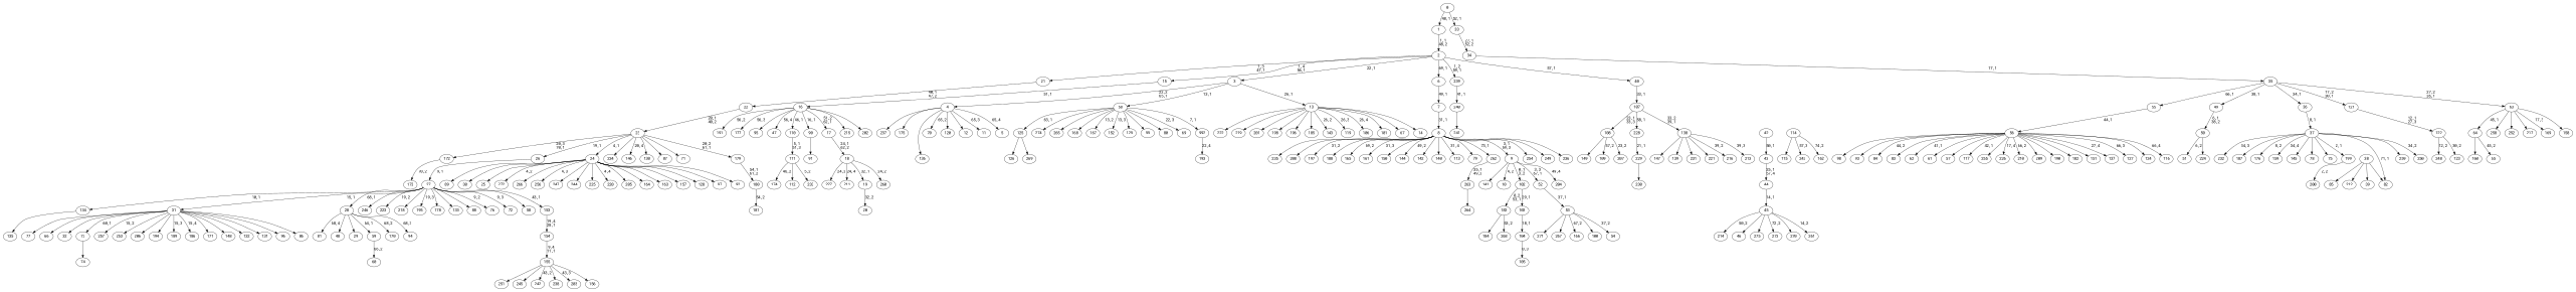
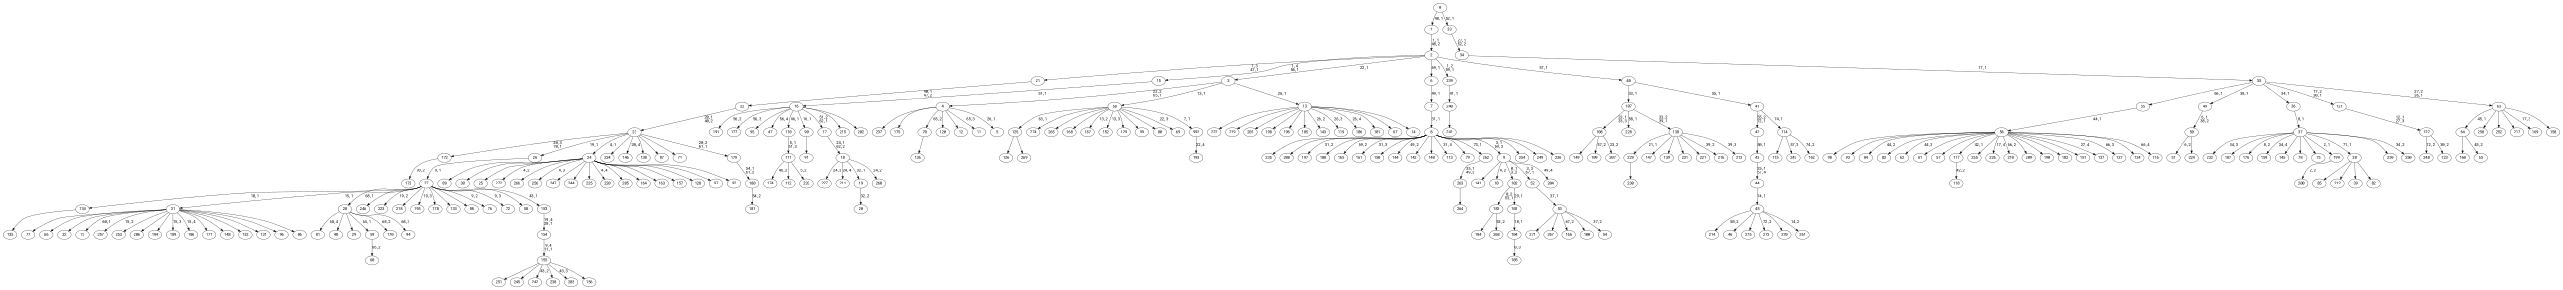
  digraph {
    fontname="Roboto Mono"
    node [fontname="Roboto Mono"]
    edge [fontname="Roboto Mono"]
    263
    264
    262
    240
    241
    239
    229
    230
    228
    199
    200
    n12 [label=992]
    193
    183
    268
    184
    180
    181
    179
    172
    173
    155
    251
    245
    242
    238
    203
    156
    154
    153
    138
    231
    221
    216
    213
    147
    139
    134
    135
    125
    269
    126
    122
    248
    123
    121
    117
+   118
    114
    243
    162
    115
    111
    233
    174
    112
    110
    108
    207
    149
    109
    107
    104
    105
    103
    102
    90
    91
    73
-   74
    68
    274
    265
    168
    167
    152
    129
    99
    80
    69
    64
    160
    65
    63
    258
    252
    217
    169
    158
    59
    60
    56
    255
    226
    210
    209
    190
    182
    151
    137
    127
    124
    116
    98
    93
    84
    83
    62
    61
    57
    55
    53
    271
    267
    166
    100
    54
    52
    50
    224
    51
    49
    45
    275
    273
    270
    261
    214
    46
    44
    43
    42
+   41
    40
    38
    212
    85
    82
    39
    37
    259
    250
    232
    187
    176
    159
    145
    78
    75
    36
    35
    34
    33
    31
    257
    253
    206
    194
    189
    186
    171
    148
    132
    131
    96
    86
    77
    66
    32
    28
    170
    94
    81
    48
    29
    27
    246
    223
    218
    195
    178
    133
    88
    76
    72
    58
    26
    24
    272
    266
    256
    247
    244
    225
    220
    205
    164
    163
    157
    128
    97
    92
    89
    30
    25
    23
    234
    146
    130
    87
    71
    22
    21
    19
    20
    18
    260
    227
    211
    17
    16
    215
    202
    191
    177
    95
    47
    15
    13
    222
    219
    201
    198
    196
    185
    143
    119
    106
    101
    67
    14
    9
    204
    141
    10
    8
    254
    249
    236
    235
    208
    197
    188
    165
    161
    150
    144
    142
    140
    113
    79
    7
    6
    4
    237
    175
    136
    120
    70
    12
    11
    5
    3
    2
    1
    0
    263 -> 264
    262 -> 263 [label="35,1\n49,3"]
    240 -> 241
    239 -> 240 [label="41,1"]
    229 -> 230
-   228 -> 229 [label="21,1"]
+   138 -> 229 [label="21,1"]
    199 -> 200 [label="2,2"]
    n12 -> 193 [label="22,4"]
    183 -> 268 [label="53,2"]
    183 -> 184
    180 -> 181 [label="54,2"]
    179 -> 180 [label="54,1\n61,2"]
    172 -> 173 [label="70,2"]
    155 -> 251
    155 -> 245
    155 -> 242 [label="43,2"]
    155 -> 238
    155 -> 203 [label="43,3"]
    155 -> 156
    154 -> 155 [label="9,4\n11,1"]
    153 -> 154 [label="19,4\n28,1"]
    138 -> 231
    138 -> 221
    138 -> 216 [label="39,2"]
    138 -> 213 [label="39,3"]
    138 -> 147
    138 -> 139
    134 -> 135
    125 -> 269
    125 -> 126
    122 -> 248 [label="12,2"]
    122 -> 123 [label="30,2"]
    121 -> 122 [label="12,1\n27,3"]
+   117 -> 118 [label="42,2"]
    114 -> 243 [label="57,3"]
    114 -> 162 [label="74,2"]
    114 -> 115
    111 -> 233 [label="5,2"]
    111 -> 174 [label="46,2"]
    111 -> 112
    110 -> 111 [label="5,1\n51,3"]
    108 -> 207 [label="23,2"]
    108 -> 149
    108 -> 109 [label="57,2"]
    107 -> 228 [label="58,1"]
    107 -> 138 [label="33,2\n39,1"]
    107 -> 108 [label="23,1\n33,3"]
    104 -> 105 [label="0,3"]
    103 -> 104 [label="18,1"]
    102 -> 183 [label="0,2\n53,1"]
    102 -> 103 [label="29,1"]
    90 -> 91
-   73 -> 74
    68 -> n12 [label="7,1"]
    68 -> 125 [label="63,1"]
    68 -> 274
    68 -> 265
    68 -> 168
    68 -> 167 [label="13,2"]
    68 -> 152 [label="13,3"]
    68 -> 129
    68 -> 99
    68 -> 80
    68 -> 69 [label="22,3"]
    64 -> 160
    64 -> 65 [label="45,2"]
    63 -> 64 [label="45,1"]
    63 -> 258
    63 -> 252
    63 -> 217
    63 -> 169 [label="17,3"]
    63 -> 158
    59 -> 60 [label="66,2"]
    56 -> 117 [label="42,1"]
    56 -> 255
    56 -> 226 [label="17,4"]
    56 -> 210 [label="66,2"]
    56 -> 209
    56 -> 190
    56 -> 182
    56 -> 151
    56 -> 137 [label="27,4"]
    56 -> 127 [label="66,3"]
    56 -> 124
    56 -> 116 [label="66,4"]
    56 -> 98
    56 -> 93
    56 -> 84 [label="44,2"]
    56 -> 83
-   56 -> 62 [label="41,1"]
+   56 -> 62 [label="44,3"]
    56 -> 61
    56 -> 57
    55 -> 56 [label="44,1"]
    53 -> 271
    53 -> 267
    53 -> 166 [label="67,2"]
    53 -> 100
    53 -> 54 [label="37,2"]
    52 -> 53 [label="37,1"]
    50 -> 224
    50 -> 51 [label="6,2"]
    49 -> 50 [label="6,1\n38,2"]
    45 -> 275
    45 -> 273 [label="72,2"]
    45 -> 270
    45 -> 261 [label="14,2"]
    45 -> 214 [label="50,2"]
    45 -> 46
    44 -> 45 [label="14,1"]
    43 -> 44 [label="25,1\n57,4"]
    42 -> 43 [label="50,1"]
+   41 -> 114 [label="74,1"]
+   41 -> 42 [label="55,2\n72,1"]
    40 -> 107 [label="33,1"]
+   40 -> 41 [label="55,1"]
    38 -> 212
    38 -> 85
    38 -> 82
    38 -> 39
    37 -> 199 [label="2,1"]
-   37 -> 82 [label="71,1"]
+   37 -> 38 [label="71,1"]
    37 -> 259
    37 -> 250 [label="34,2"]
    37 -> 232 [label="34,3"]
    37 -> 187
    37 -> 176 [label="8,2"]
    37 -> 159 [label="34,4"]
    37 -> 145
    37 -> 78
    37 -> 75
    36 -> 37 [label="8,1"]
    35 -> 121 [label="17,2\n30,1"]
    35 -> 63 [label="27,2\n36,1"]
    35 -> 55 [label="66,1"]
    35 -> 49 [label="38,1"]
    35 -> 36 [label="34,1"]
    34 -> 35 [label="17,1"]
    33 -> 34 [label="27,1\n52,2"]
    31 -> 73 [label="60,1"]
    31 -> 257 [label="15,2"]
    31 -> 253
    31 -> 206
    31 -> 194
    31 -> 189 [label="15,3"]
    31 -> 186 [label="15,4"]
    31 -> 171
    31 -> 148
    31 -> 132
    31 -> 131
    31 -> 96
    31 -> 86
    31 -> 77
    31 -> 66
    31 -> 32
    28 -> 59 [label="64,1"]
    28 -> 170 [label="68,2"]
    28 -> 94 [label="68,3"]
    28 -> 81 [label="68,4"]
    28 -> 48
    28 -> 29
    27 -> 153 [label="43,1"]
    27 -> 134 [label="10,1"]
    27 -> 31 [label="15,1"]
    27 -> 28 [label="68,1"]
    27 -> 246
    27 -> 223 [label="19,2"]
    27 -> 218
    27 -> 195 [label="19,3"]
    27 -> 178
    27 -> 133
    27 -> 88
    27 -> 76 [label="9,2"]
    27 -> 72 [label="9,3"]
    27 -> 58
    26 -> 27 [label="9,1"]
    24 -> 272 [label="4,2"]
    24 -> 266
    24 -> 256 [label="4,3"]
    24 -> 247
    24 -> 244
    24 -> 225
    24 -> 220 [label="4,4"]
    24 -> 205
    24 -> 164
    24 -> 163
    24 -> 157
    24 -> 128
    24 -> 97
    24 -> 92
    24 -> 89
    24 -> 30
    24 -> 25
    23 -> 179 [label="20,2\n61,1"]
    23 -> 172 [label="20,3\n70,1"]
    23 -> 26 [label="19,1"]
    23 -> 24 [label="4,1"]
    23 -> 234
    23 -> 146 [label="20,4"]
    23 -> 130
    23 -> 87
    23 -> 71
    22 -> 23 [label="20,1\n40,2"]
    21 -> 22 [label="40,1\n47,2"]
    19 -> 20 [label="32,2"]
    18 -> 19 [label="32,1"]
    18 -> 260 [label="24,2"]
    18 -> 227 [label="24,3"]
    18 -> 211 [label="24,4"]
    17 -> 18 [label="24,1\n62,2"]
    16 -> 110 [label="46,1"]
    16 -> 90 [label="16,1"]
    16 -> 17 [label="51,2\n62,1"]
    16 -> 215
    16 -> 202
    16 -> 191 [label="56,2"]
    16 -> 177 [label="56,3"]
    16 -> 95
    16 -> 47 [label="56,4"]
    15 -> 16 [label="51,1"]
    13 -> 222
    13 -> 219
    13 -> 201
    13 -> 198
    13 -> 196
    13 -> 185
    13 -> 143 [label="26,2"]
    13 -> 119 [label="26,3"]
    13 -> 106 [label="26,4"]
    13 -> 101
    13 -> 67
    13 -> 14
    9 -> 102 [label="0,1\n3,2"]
    9 -> 52 [label="3,3\n67,1"]
    9 -> 204 [label="49,4"]
    9 -> 141
    9 -> 10 [label="4,2"]
    8 -> 262 [label="73,1"]
    8 -> 9 [label="3,1\n69,3"]
    8 -> 254
    8 -> 249
    8 -> 236
    8 -> 235
    8 -> 208
    8 -> 197 [label="31,2"]
    8 -> 188
    8 -> 165 [label="69,2"]
    8 -> 161 [label="31,3"]
    8 -> 150
    8 -> 144 [label="49,2"]
    8 -> 142
    8 -> 140
    8 -> 113 [label="31,4"]
    8 -> 79
    7 -> 8 [label="31,1"]
    6 -> 7 [label="49,1"]
    4 -> 237
    4 -> 175
-   4 -> 136
+   70 -> 136
    4 -> 120
    4 -> 70 [label="65,2"]
    4 -> 12
    4 -> 11 [label="65,3"]
-   4 -> 5 [label="65,4"]
+   4 -> 5 [label="26,1"]
    3 -> 68 [label="13,1"]
    3 -> 13 [label="26,1"]
    3 -> 4 [label="22,2\n65,1"]
    2 -> 239 [label="1,2\n59,1"]
    2 -> 40 [label="57,1"]
    2 -> 21 [label="1,3\n47,1"]
    2 -> 15 [label="1,4\n56,1"]
    2 -> 6 [label="69,1"]
    2 -> 3 [label="22,1"]
    1 -> 2 [label="1,1\n48,2"]
    0 -> 33 [label="52,1"]
    0 -> 1 [label="48,1"]
  }
